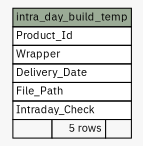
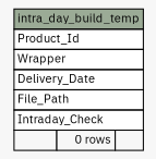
  digraph {
    bgcolor="#f7f7f7"
    fontname="IBM Plex Sans"
    fontsize=11
    nodesep=0.18
    rankdir=RL
    ranksep=0.46
-   n1 [fontname="IBM Plex Sans" fontsize=11 label=<     <TABLE BORDER="0" CELLBORDER="1" CELLSPACING="0" BGCOLOR="#ffffff">       <TR><TD COLSPAN="3" BGCOLOR="#9bab96" ALIGN="CENTER">intra_day_build_temp</TD></TR>       <TR><TD PORT="Product_Id" COLSPAN="3" ALIGN="LEFT">Product_Id</TD></TR>       <TR><TD PORT="Wrapper" COLSPAN="3" ALIGN="LEFT">Wrapper</TD></TR>       <TR><TD PORT="Delivery_Date" COLSPAN="3" ALIGN="LEFT">Delivery_Date</TD></TR>       <TR><TD PORT="File_Path" COLSPAN="3" ALIGN="LEFT">File_Path</TD></TR>       <TR><TD PORT="Intraday_Check" COLSPAN="3" ALIGN="LEFT">Intraday_Check</TD></TR>       <TR><TD ALIGN="LEFT" BGCOLOR="#f7f7f7">  </TD><TD ALIGN="RIGHT" BGCOLOR="#f7f7f7">5 rows</TD><TD ALIGN="RIGHT" BGCOLOR="#f7f7f7">  </TD></TR>     </TABLE>> shape=plaintext]
+   n1 [fontname="IBM Plex Sans" fontsize=11 label=<     <TABLE BORDER="0" CELLBORDER="1" CELLSPACING="0" BGCOLOR="#ffffff">       <TR><TD COLSPAN="3" BGCOLOR="#9bab96" ALIGN="CENTER">intra_day_build_temp</TD></TR>       <TR><TD PORT="Product_Id" COLSPAN="3" ALIGN="LEFT">Product_Id</TD></TR>       <TR><TD PORT="Wrapper" COLSPAN="3" ALIGN="LEFT">Wrapper</TD></TR>       <TR><TD PORT="Delivery_Date" COLSPAN="3" ALIGN="LEFT">Delivery_Date</TD></TR>       <TR><TD PORT="File_Path" COLSPAN="3" ALIGN="LEFT">File_Path</TD></TR>       <TR><TD PORT="Intraday_Check" COLSPAN="3" ALIGN="LEFT">Intraday_Check</TD></TR>       <TR><TD ALIGN="LEFT" BGCOLOR="#f7f7f7">  </TD><TD ALIGN="RIGHT" BGCOLOR="#f7f7f7">0 rows</TD><TD ALIGN="RIGHT" BGCOLOR="#f7f7f7">  </TD></TR>     </TABLE>> shape=plaintext]
  }
